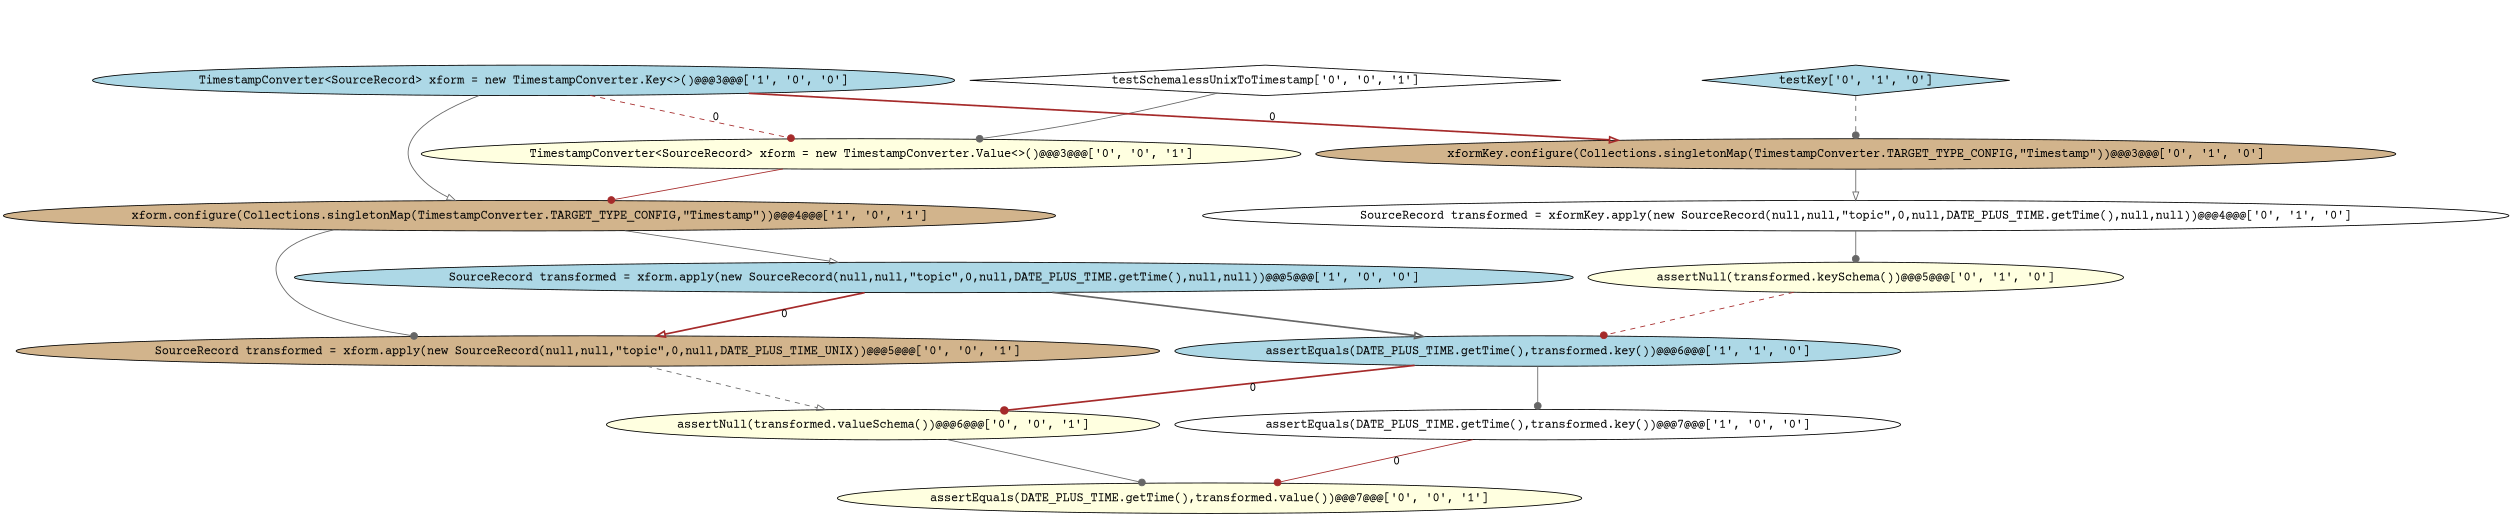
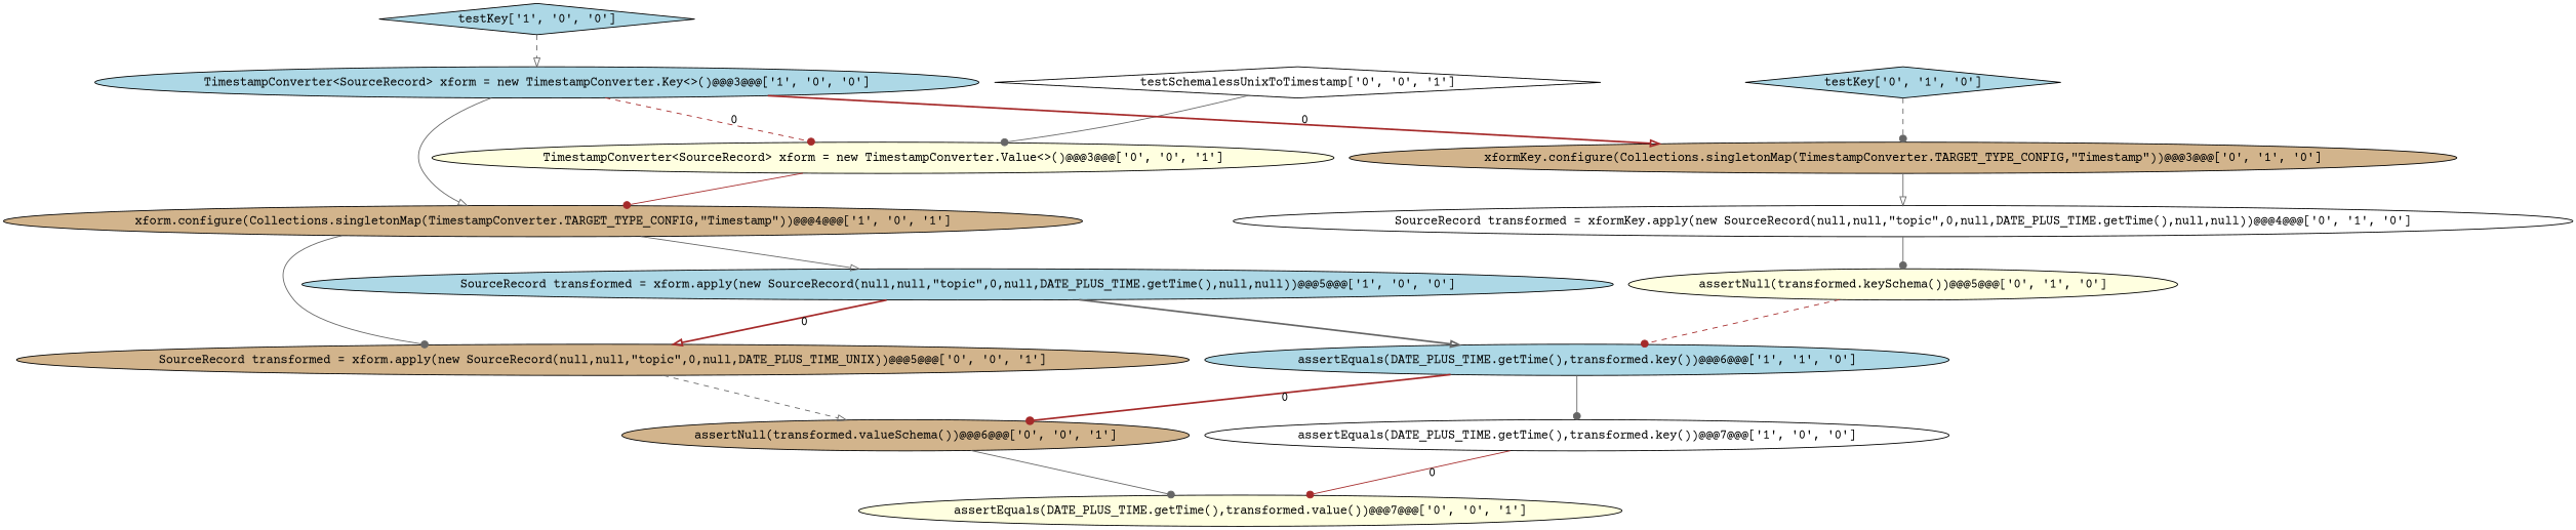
  digraph {
    fontname="Courier Prime"
    node [fillcolor=lightblue fontname="Courier Prime" shape=ellipse style=filled]
    edge [arrowhead=dot color=gray40 fontname="Courier Prime" style=solid]
    n1 [fillcolor=white label="testSchemalessUnixToTimestamp['0', '0', '1']" shape=diamond]
    n2 [fillcolor=lightyellow label="TimestampConverter<SourceRecord> xform = new TimestampConverter.Value<>()@@@3@@@['0', '0', '1']"]
    n3 [fillcolor=tan label="xform.configure(Collections.singletonMap(TimestampConverter.TARGET_TYPE_CONFIG,\"Timestamp\"))@@@4@@@['1', '0', '1']"]
    n4 [fillcolor=white label="SourceRecord transformed = xformKey.apply(new SourceRecord(null,null,\"topic\",0,null,DATE_PLUS_TIME.getTime(),null,null))@@@4@@@['0', '1', '0']"]
    n5 [fillcolor=lightyellow label="assertNull(transformed.keySchema())@@@5@@@['0', '1', '0']"]
    n6 [label="assertEquals(DATE_PLUS_TIME.getTime(),transformed.key())@@@6@@@['1', '1', '0']"]
    n7 [label="testKey['0', '1', '0']" shape=diamond]
    n8 [fillcolor=tan label="xformKey.configure(Collections.singletonMap(TimestampConverter.TARGET_TYPE_CONFIG,\"Timestamp\"))@@@3@@@['0', '1', '0']"]
-   n9 [fillcolor=lightyellow label="assertNull(transformed.valueSchema())@@@6@@@['0', '0', '1']"]
+   n9 [fillcolor=tan label="assertNull(transformed.valueSchema())@@@6@@@['0', '0', '1']"]
    n10 [fillcolor=lightyellow label="assertEquals(DATE_PLUS_TIME.getTime(),transformed.value())@@@7@@@['0', '0', '1']"]
    n11 [fillcolor=white label="assertEquals(DATE_PLUS_TIME.getTime(),transformed.key())@@@7@@@['1', '0', '0']"]
    n12 [fillcolor=tan label="SourceRecord transformed = xform.apply(new SourceRecord(null,null,\"topic\",0,null,DATE_PLUS_TIME_UNIX))@@@5@@@['0', '0', '1']"]
    n13 [label="SourceRecord transformed = xform.apply(new SourceRecord(null,null,\"topic\",0,null,DATE_PLUS_TIME.getTime(),null,null))@@@5@@@['1', '0', '0']"]
+   n14 [label="testKey['1', '0', '0']" shape=diamond]
    n15 [label="TimestampConverter<SourceRecord> xform = new TimestampConverter.Key<>()@@@3@@@['1', '0', '0']"]
    n1 -> n2
    n2 -> n3 [color=brown]
    n3 -> n12
    n3 -> n13 [arrowhead=onormal]
    n4 -> n5
    n5 -> n6 [color=brown style=dashed]
    n6 -> n9 [color=brown label=0 style=bold]
    n6 -> n11
    n7 -> n8 [style=dashed]
    n8 -> n4 [arrowhead=onormal]
    n9 -> n10
    n11 -> n10 [color=brown label=0]
    n12 -> n9 [arrowhead=onormal style=dashed]
    n13 -> n6 [arrowhead=onormal style=bold]
    n13 -> n12 [arrowhead=onormal color=brown label=0 style=bold]
+   n14 -> n15 [arrowhead=onormal style=dashed]
    n15 -> n2 [color=brown label=0 style=dashed]
    n15 -> n3 [arrowhead=onormal]
    n15 -> n8 [arrowhead=onormal color=brown label=0 style=bold]
  }
